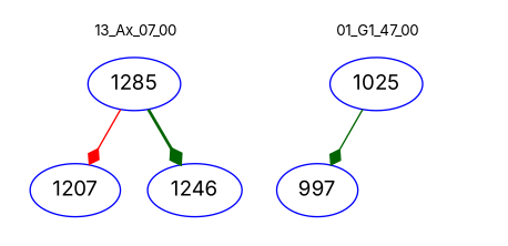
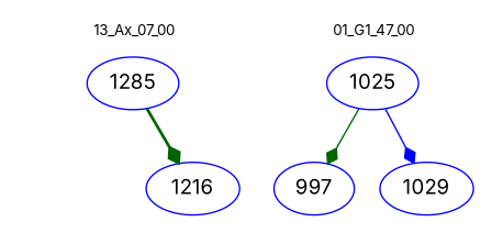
  digraph {
    fontname=Inter
    node [color=blue fontname=Inter]
    edge [arrowhead=diamond color=darkgreen fontname=Inter style=solid]
    n1 [label=1285]
-   n2 [label=1207]
-   n3 [label=1246]
+   n3 [label=1216]
    n4 [label=1025]
    n5 [label=997]
+   n6 [label=1029]
    subgraph cluster_1 {
      color=white
      fontsize=10
      label="13_Ax_07_00"
      n1
-     n2
      n3
    }
    subgraph cluster_2 {
      color=white
      fontsize=10
      label="01_G1_47_00"
      n4
      n5
+     n6
    }
-   n1 -> n2 [color=red]
    n1 -> n3 [style=bold]
    n4 -> n5
+   n4 -> n6 [color=blue]
  }
